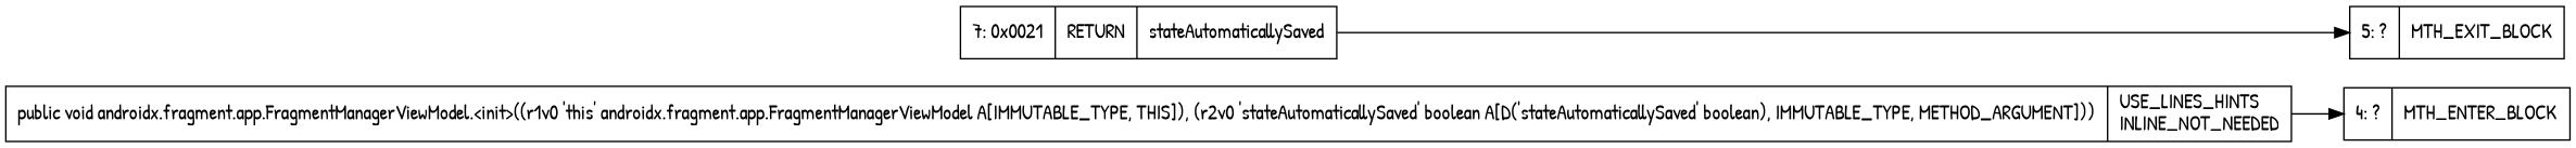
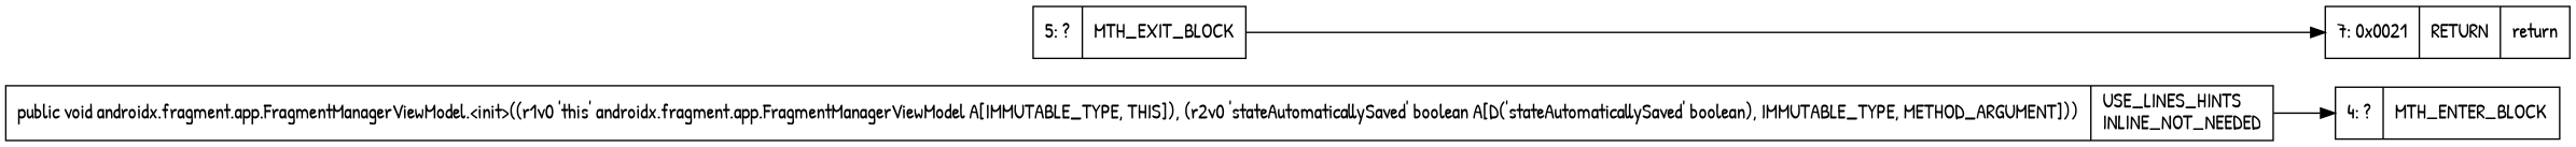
  digraph {
    fontname="Patrick Hand"
    rankdir=LR
    node [fontname="Patrick Hand" shape=record]
    edge [fontname="Patrick Hand"]
    n1 [label="{4\:\ ?|MTH_ENTER_BLOCK\l}"]
-   n2 [label="{7\:\ 0x0021|RETURN\l|stateAutomaticallySaved\l}"]
+   n2 [label="{7\:\ 0x0021|RETURN\l|return\l}"]
    n3 [label="{5\:\ ?|MTH_EXIT_BLOCK\l}"]
    n4 [label="{public void androidx.fragment.app.FragmentManagerViewModel.\<init\>((r1v0 'this' androidx.fragment.app.FragmentManagerViewModel A[IMMUTABLE_TYPE, THIS]), (r2v0 'stateAutomaticallySaved' boolean A[D('stateAutomaticallySaved' boolean), IMMUTABLE_TYPE, METHOD_ARGUMENT]))  | USE_LINES_HINTS\lINLINE_NOT_NEEDED\l}"]
-   n2 -> n3
+   n3 -> n2
    n4 -> n1
  }
